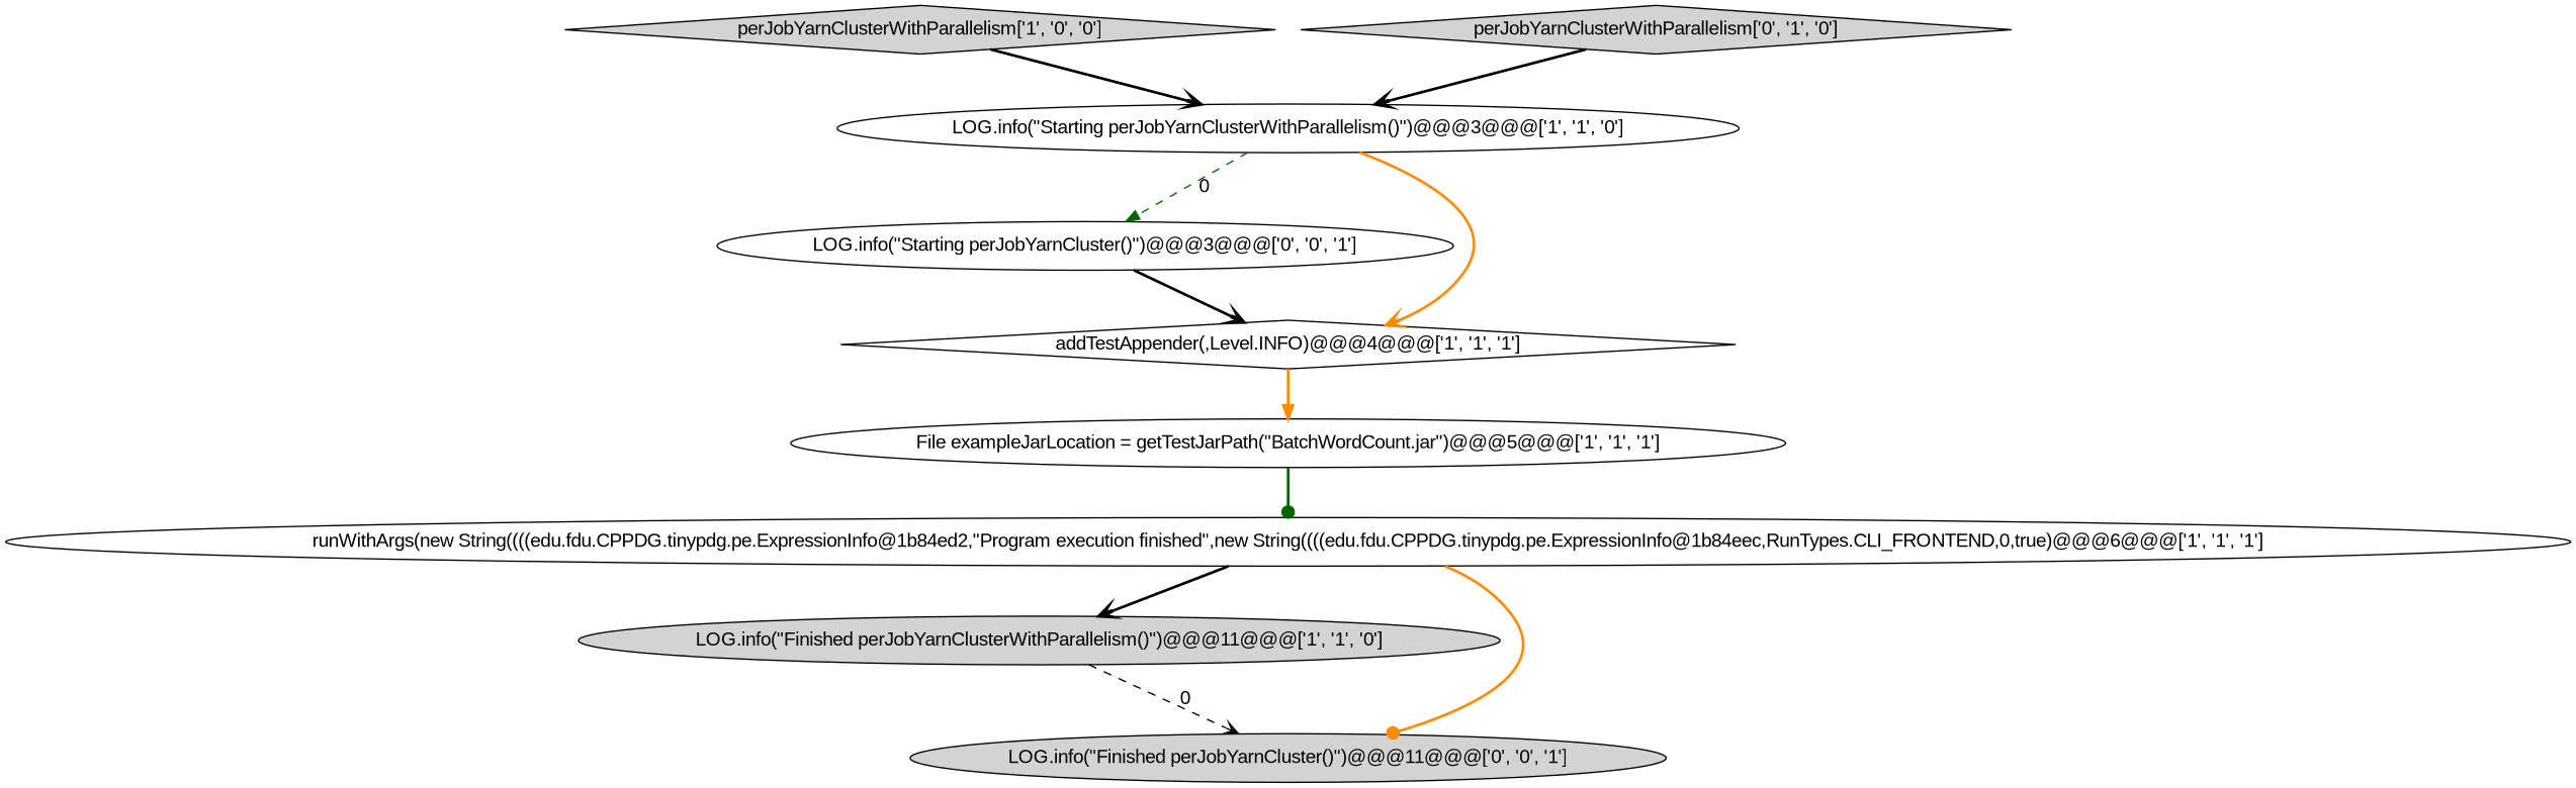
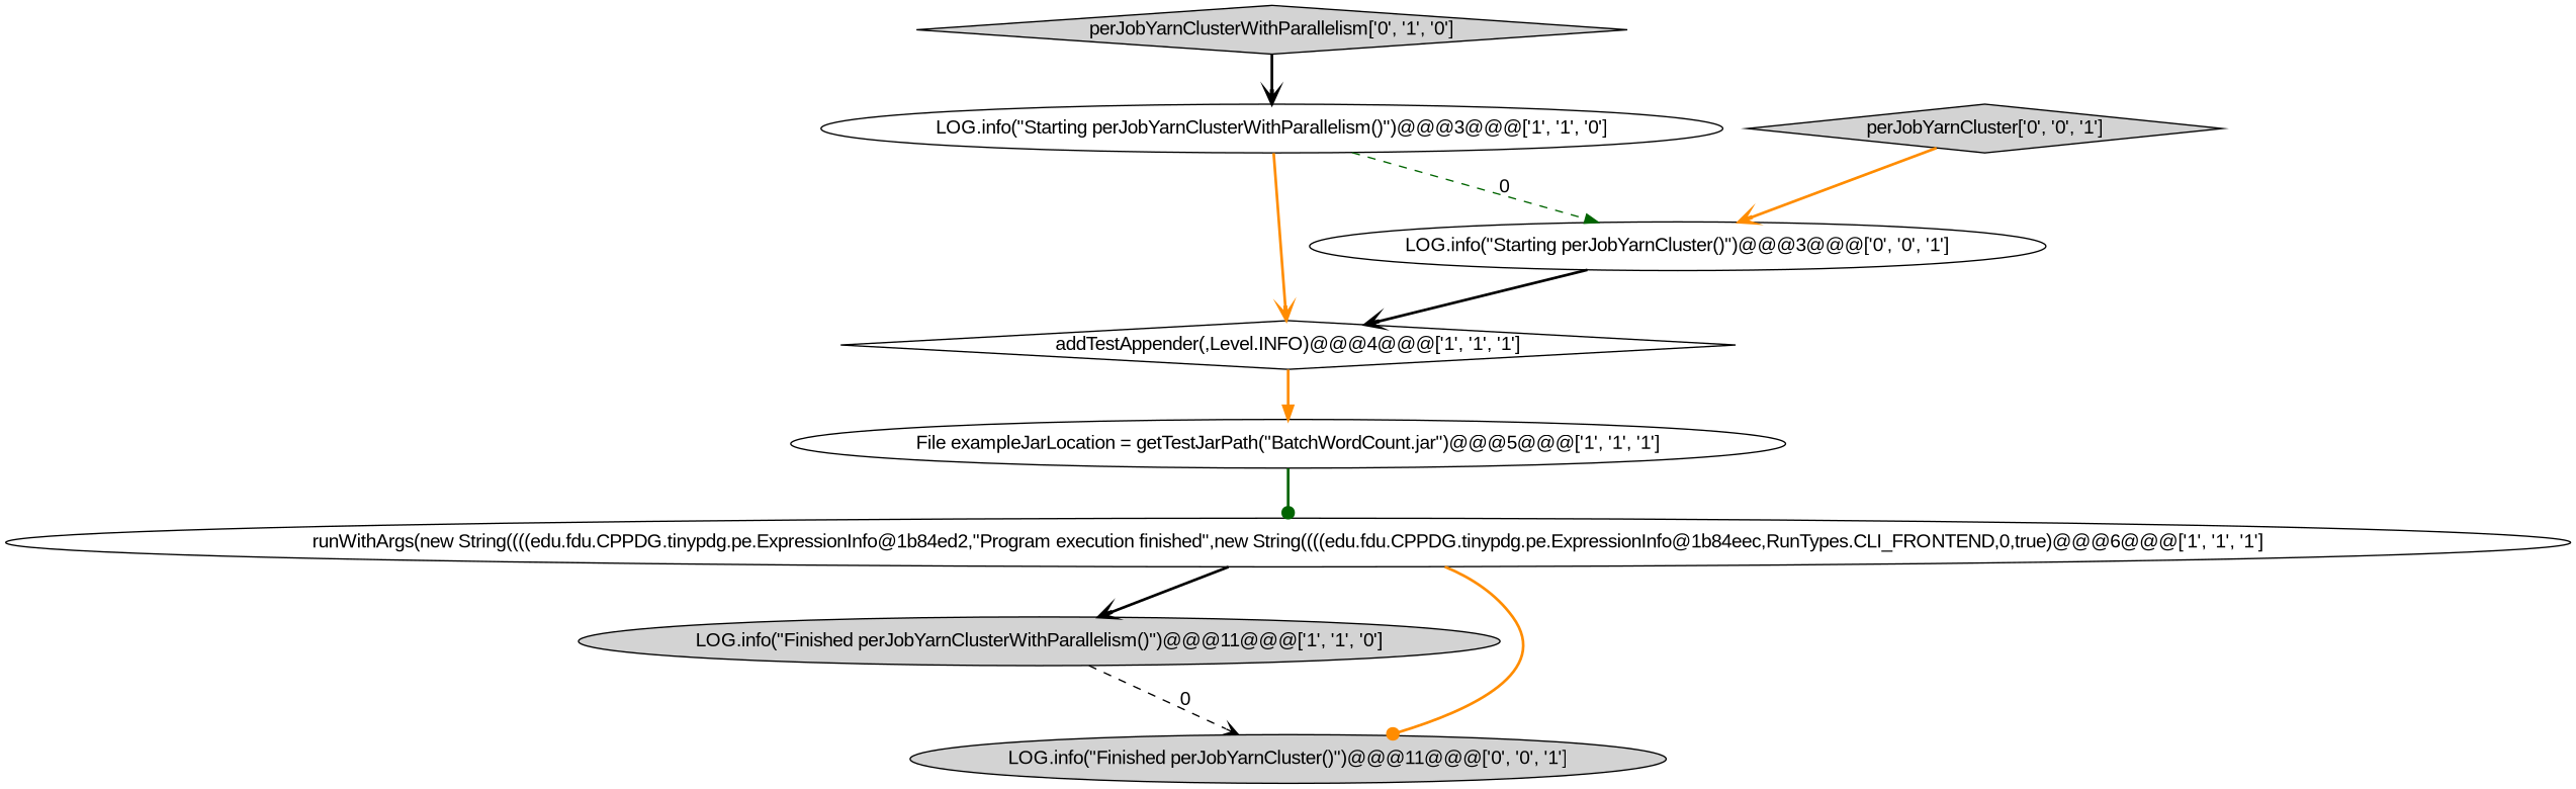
  digraph {
    fontname="Liberation Sans"
    node [fillcolor=white fontname="Liberation Sans" shape=ellipse style=filled]
    edge [arrowhead=vee color=black fontname="Liberation Sans" style=bold]
    n1 [label="runWithArgs(new String((((edu.fdu.CPPDG.tinypdg.pe.ExpressionInfo@1b84ed2,\"Program execution finished\",new String((((edu.fdu.CPPDG.tinypdg.pe.ExpressionInfo@1b84eec,RunTypes.CLI_FRONTEND,0,true)@@@6@@@['1', '1', '1']"]
    n2 [fillcolor=lightgray label="LOG.info(\"Finished perJobYarnClusterWithParallelism()\")@@@11@@@['1', '1', '0']"]
    n3 [fillcolor=lightgray label="LOG.info(\"Finished perJobYarnCluster()\")@@@11@@@['0', '0', '1']"]
    n4 [label="LOG.info(\"Starting perJobYarnCluster()\")@@@3@@@['0', '0', '1']"]
    n5 [label="addTestAppender(,Level.INFO)@@@4@@@['1', '1', '1']" shape=diamond]
    n6 [label="File exampleJarLocation = getTestJarPath(\"BatchWordCount.jar\")@@@5@@@['1', '1', '1']"]
-   n7 [fillcolor=lightgray label="perJobYarnClusterWithParallelism['1', '0', '0']" shape=diamond]
    n8 [label="LOG.info(\"Starting perJobYarnClusterWithParallelism()\")@@@3@@@['1', '1', '0']"]
    n9 [fillcolor=lightgray label="perJobYarnClusterWithParallelism['0', '1', '0']" shape=diamond]
+   n10 [fillcolor=lightgray label="perJobYarnCluster['0', '0', '1']" shape=diamond]
    n1 -> n2
    n1 -> n3 [arrowhead=dot color=darkorange]
    n2 -> n3 [label=0 style=dashed]
    n4 -> n5
    n5 -> n6 [arrowhead=normal color=darkorange]
    n6 -> n1 [arrowhead=dot color=darkgreen]
-   n7 -> n8
    n8 -> n4 [arrowhead=normal color=darkgreen label=0 style=dashed]
    n8 -> n5 [color=darkorange]
    n9 -> n8
+   n10 -> n4 [color=darkorange]
  }
